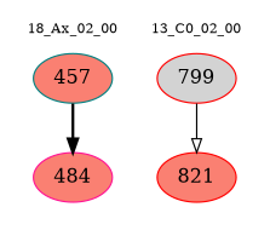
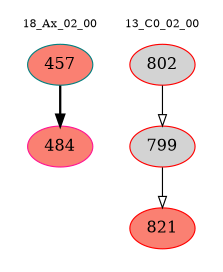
  digraph {
    node [color=red fillcolor=salmon style=filled]
    edge [arrowhead=onormal color=black style=solid]
    n1 [color=teal label=457]
    n2 [color=deeppink label=484]
+   n3 [fillcolor=lightgrey label=802]
    n4 [fillcolor=lightgrey label=799]
    n5 [label=821]
    subgraph cluster_1 {
      color=white
      fontsize=10
      label="18_Ax_02_00"
      n1
      n2
    }
    subgraph cluster_2 {
      color=white
      fontsize=10
      label="13_C0_02_00"
+     n3
      n4
      n5
    }
    n1 -> n2 [arrowhead=normal style=bold]
+   n3 -> n4
    n4 -> n5
  }
